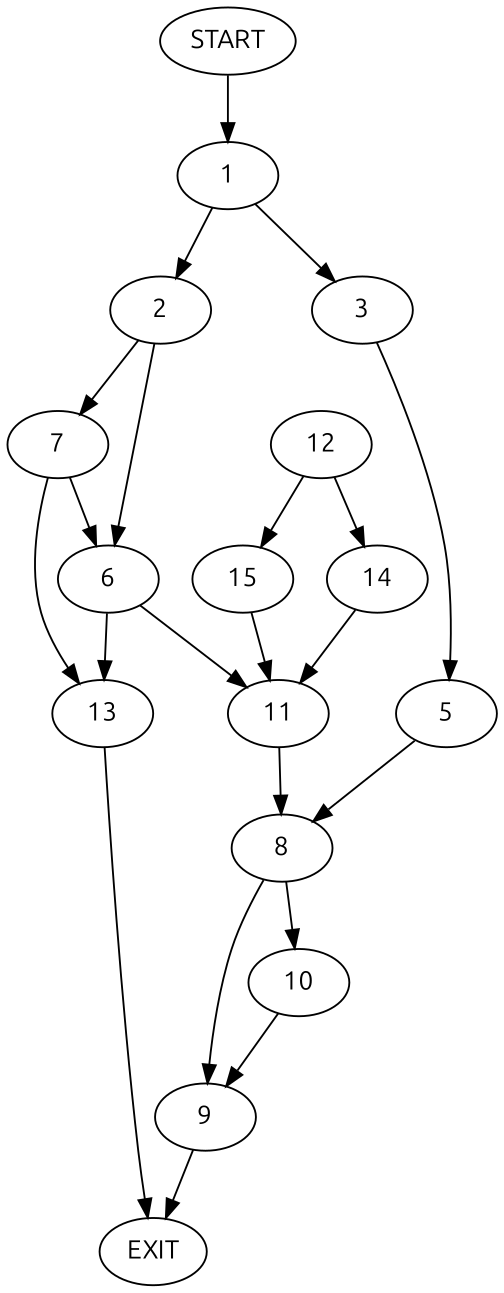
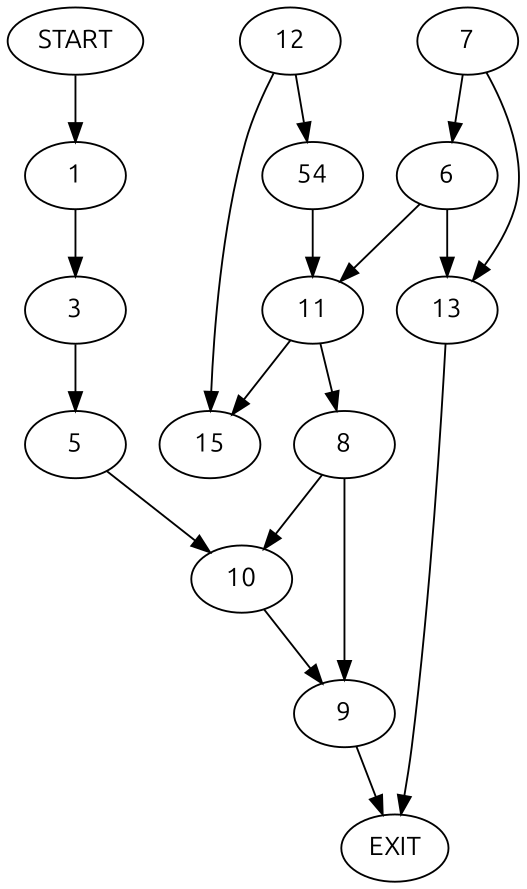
  digraph {
    fontname=Ubuntu
    node [fontname=Ubuntu]
    edge [fontname=Ubuntu]
    n1 [label=START]
    1
-   2
    3
    n5 [label=EXIT]
    6
    7
    5
    11
    13
    8
    9
    10
    12
-   14
+   14 [label=54]
    15
    n1 -> 1
-   1 -> 2
    1 -> 3
-   2 -> 6
-   2 -> 7
    3 -> 5
    6 -> 11
    6 -> 13
    7 -> 6
    7 -> 13
-   5 -> 8
+   5 -> 10
    11 -> 8
    13 -> n5
    8 -> 9
    8 -> 10
    9 -> n5
    10 -> 9
    12 -> 14
    12 -> 15
    14 -> 11
-   15 -> 11
+   11 -> 15
  }
